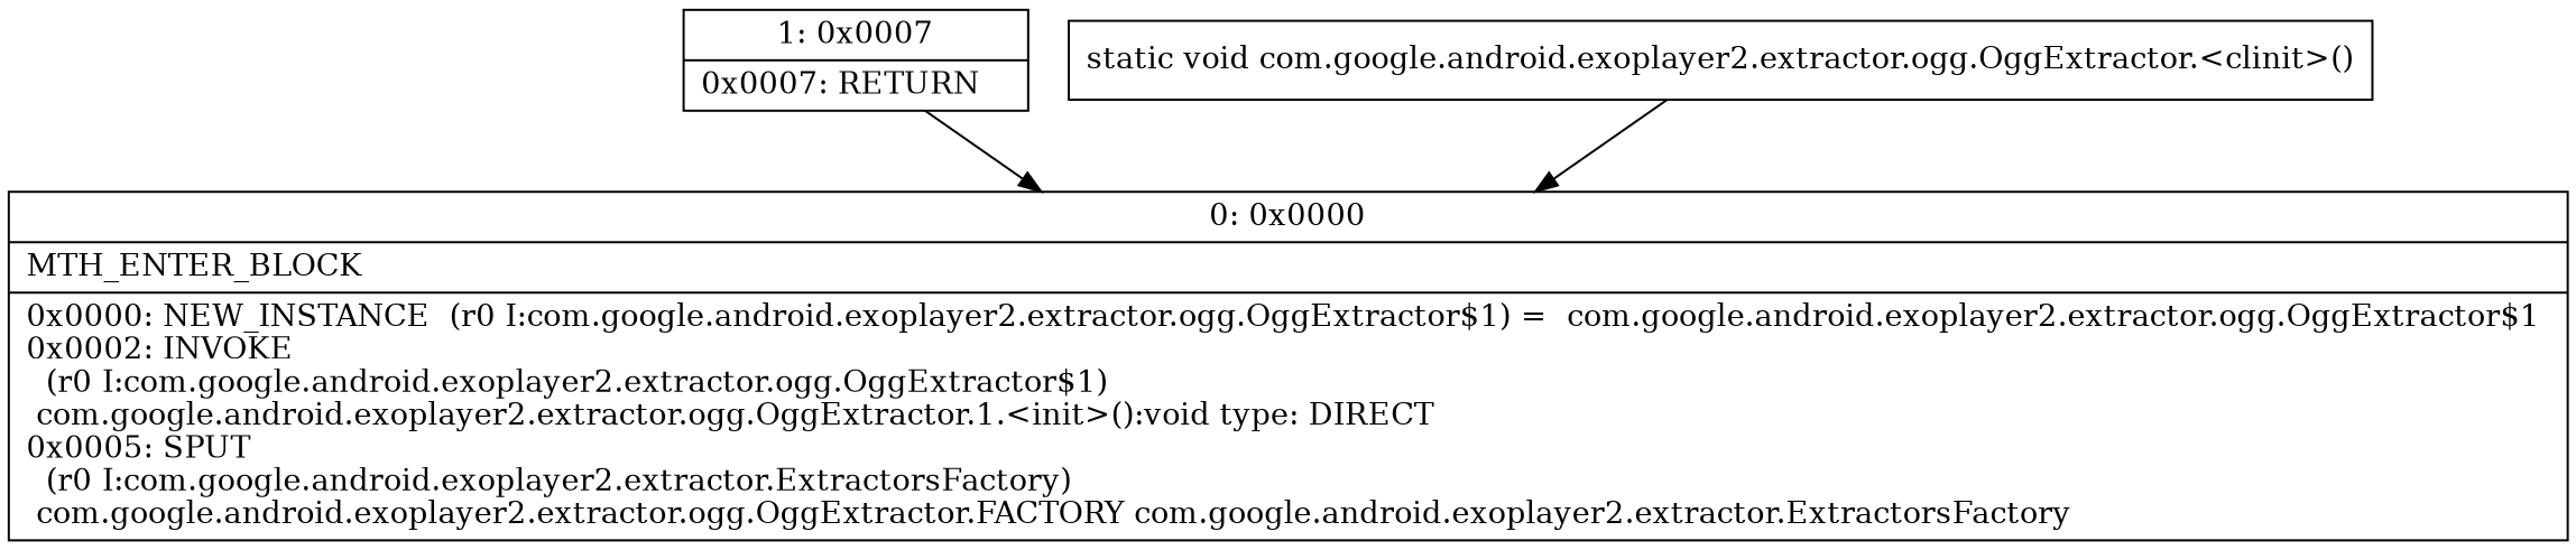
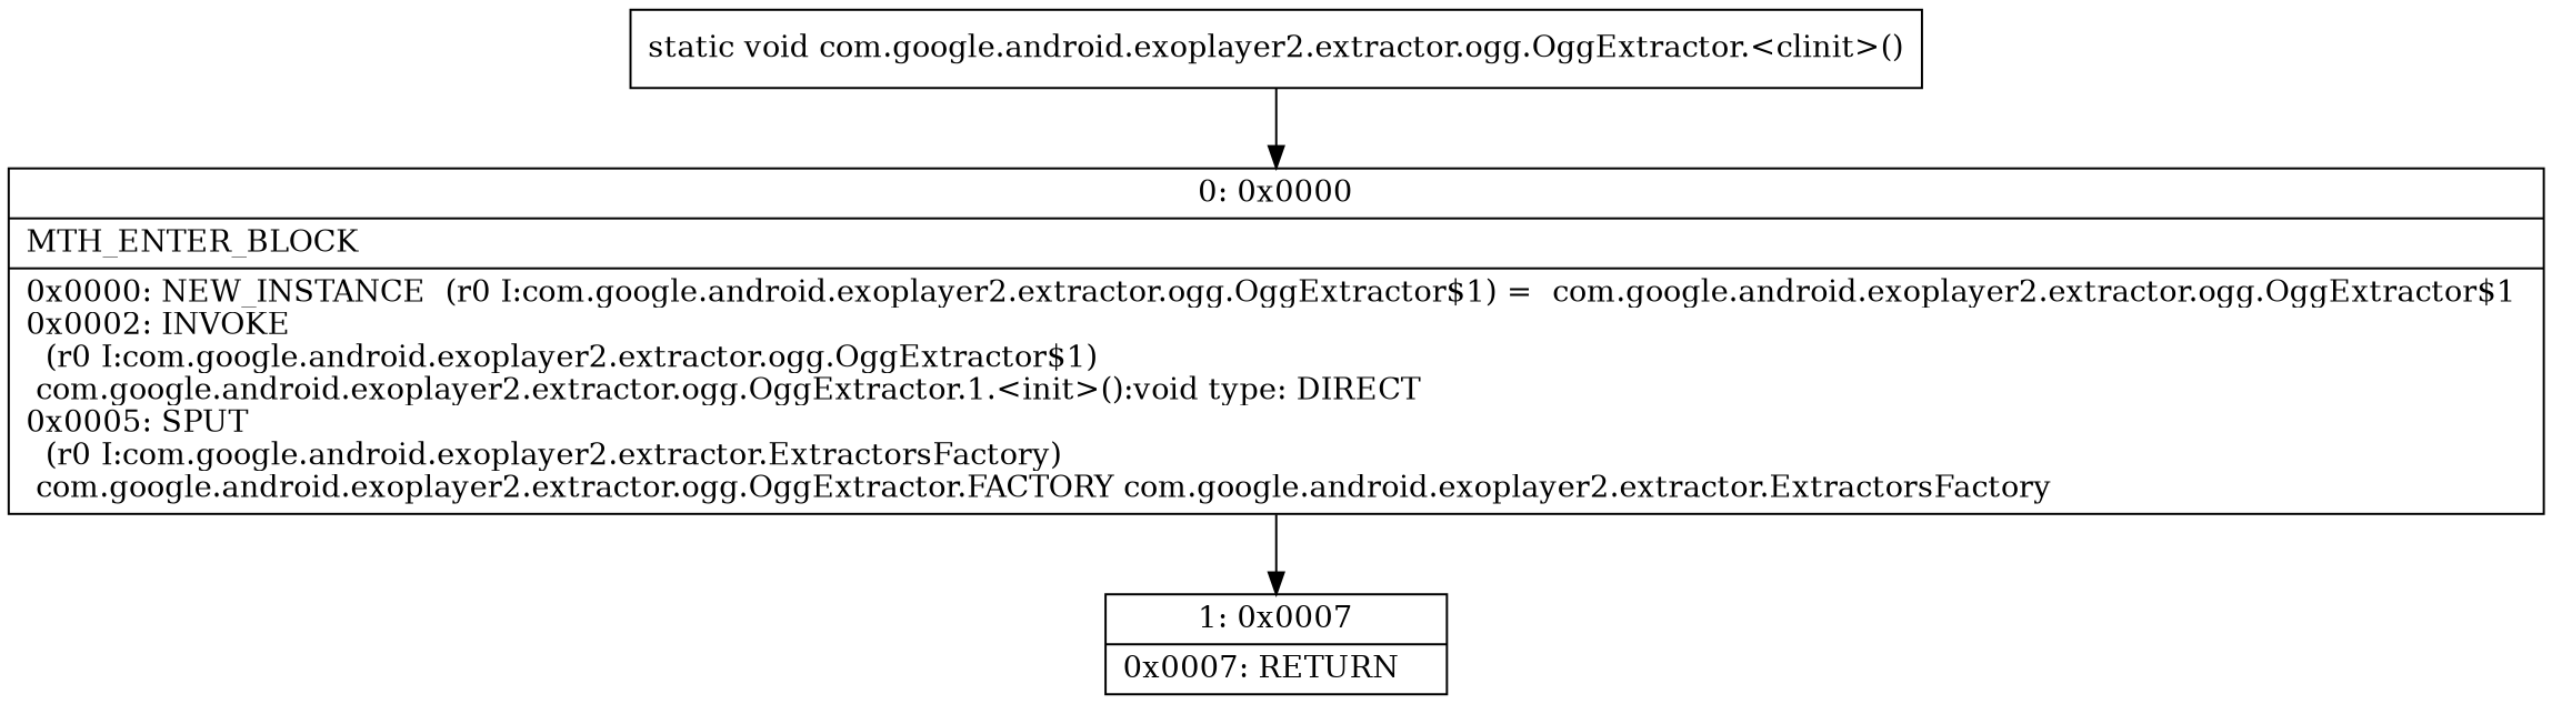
  digraph {
    node [shape=record]
    n1 [label="{0\:\ 0x0000|MTH_ENTER_BLOCK\l|0x0000: NEW_INSTANCE  (r0 I:com.google.android.exoplayer2.extractor.ogg.OggExtractor$1) =  com.google.android.exoplayer2.extractor.ogg.OggExtractor$1 \l0x0002: INVOKE  \l  (r0 I:com.google.android.exoplayer2.extractor.ogg.OggExtractor$1)\l com.google.android.exoplayer2.extractor.ogg.OggExtractor.1.\<init\>():void type: DIRECT \l0x0005: SPUT  \l  (r0 I:com.google.android.exoplayer2.extractor.ExtractorsFactory)\l com.google.android.exoplayer2.extractor.ogg.OggExtractor.FACTORY com.google.android.exoplayer2.extractor.ExtractorsFactory \l}"]
    n2 [label="{1\:\ 0x0007|0x0007: RETURN   \l}"]
    n3 [label="{static void com.google.android.exoplayer2.extractor.ogg.OggExtractor.\<clinit\>() }"]
-   n2 -> n1
+   n1 -> n2
    n3 -> n1
  }
